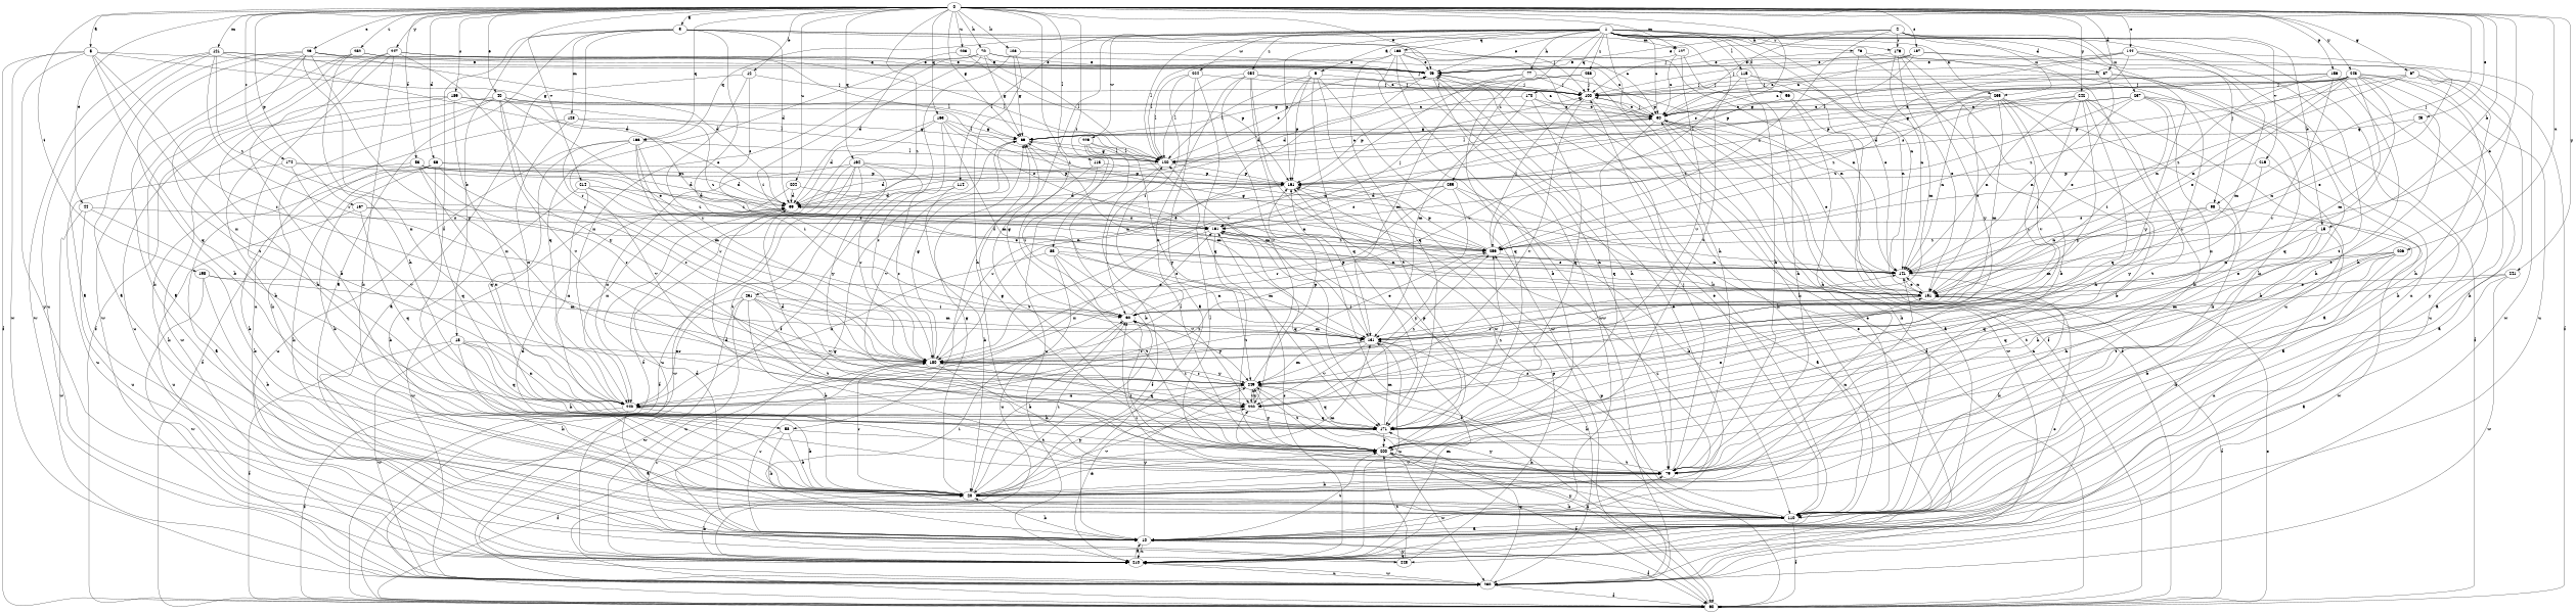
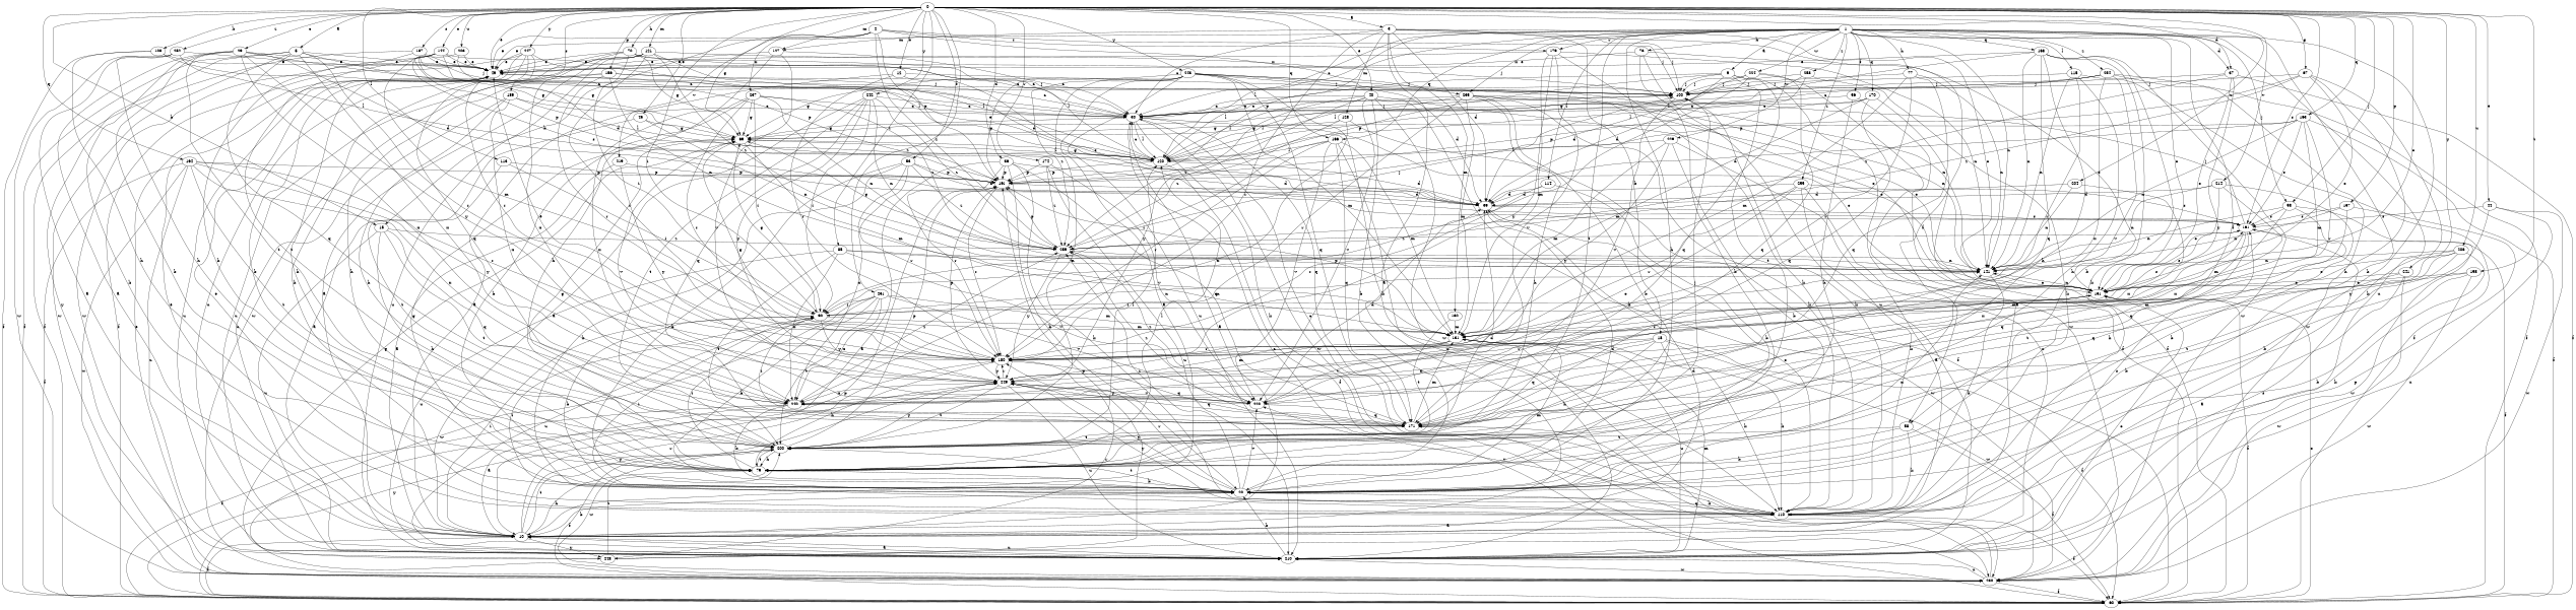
  strict digraph {
    0
    3
    5
    12
    15
    29
    36
    37
    40
    44
    45
    49
    53
    67
    69
    70
    85
    90
    98
    108
    113
    121
    127
    144
    151
    156
    157
    163
    164
    166
    174
    187
    189
    191
    198
    203
    204
    206
    214
    241
    242
    243
    247
    251
    252
    30
    58
    100
    10
    18
    39
    128
+   130
    180
    248
    60
    171
    230
    240
    79
    200
    210
    259
    110
    20
    249
    161
    120
    220
    141
    131
    1
    9
    56
    76
    77
    114
    115
    168
    170
    179
    224
    229
    235
    254
    255
    258
    2
    219
    237
    0 -> 3 [label=a]
    0 -> 5 [label=a]
    0 -> 12 [label=b]
    0 -> 15 [label=b]
    0 -> 29 [label=c]
    0 -> 36 [label=d]
    0 -> 37 [label=d]
    0 -> 40 [label=e]
    0 -> 44 [label=e]
    0 -> 45 [label=e]
    0 -> 49 [label=e]
    0 -> 53 [label=f]
    0 -> 67 [label=g]
    0 -> 69 [label=g]
    0 -> 70 [label=h]
    0 -> 85 [label=i]
    0 -> 90 [label=i]
    0 -> 98 [label=j]
    0 -> 108 [label=k]
    0 -> 113 [label=l]
    0 -> 121 [label=m]
    0 -> 127 [label=m]
    0 -> 144 [label=o]
    0 -> 151 [label=o]
    0 -> 156 [label=p]
    0 -> 157 [label=p]
    0 -> 163 [label=q]
    0 -> 164 [label=q]
    0 -> 166 [label=q]
    0 -> 174 [label=r]
    0 -> 187 [label=s]
    0 -> 189 [label=s]
    0 -> 191 [label=s]
    0 -> 198 [label=t]
    0 -> 203 [label=u]
    0 -> 204 [label=u]
    0 -> 206 [label=u]
    0 -> 214 [label=v]
    0 -> 241 [label=y]
    0 -> 242 [label=y]
    0 -> 243 [label=y]
    0 -> 247 [label=y]
    0 -> 251 [label=z]
    0 -> 252 [label=z]
    3 -> 127 [label=m]
    3 -> 151 [label=o]
    3 -> 30 [label=c]
    3 -> 58 [label=f]
    3 -> 100 [label=j]
    3 -> 10 [label=a]
    3 -> 18 [label=b]
    3 -> 39 [label=d]
    3 -> 128 [label=m]
+   3 -> 130 [label=m]
    3 -> 180 [label=r]
    5 -> 49 [label=e]
    5 -> 69 [label=g]
    5 -> 180 [label=r]
    5 -> 248 [label=y]
    5 -> 60 [label=f]
    5 -> 171 [label=q]
    5 -> 230 [label=w]
    5 -> 240 [label=x]
    12 -> 191 [label=s]
    12 -> 100 [label=j]
    12 -> 10 [label=a]
    12 -> 180 [label=r]
    15 -> 171 [label=q]
    15 -> 79 [label=h]
    15 -> 200 [label=t]
    15 -> 210 [label=u]
    15 -> 259 [label=z]
    29 -> 49 [label=e]
    29 -> 30 [label=c]
    29 -> 10 [label=a]
    29 -> 39 [label=d]
    29 -> 240 [label=x]
    29 -> 200 [label=t]
    29 -> 110 [label=k]
    29 -> 20 [label=b]
    29 -> 249 [label=y]
    36 -> 10 [label=a]
    36 -> 39 [label=d]
    36 -> 180 [label=r]
    36 -> 171 [label=q]
    36 -> 110 [label=k]
    36 -> 20 [label=b]
    36 -> 161 [label=p]
    37 -> 151 [label=o]
    37 -> 100 [label=j]
    37 -> 60 [label=f]
    37 -> 259 [label=z]
    37 -> 249 [label=y]
    40 -> 151 [label=o]
    40 -> 30 [label=c]
    40 -> 230 [label=w]
    40 -> 259 [label=z]
    40 -> 110 [label=k]
    40 -> 20 [label=b]
    40 -> 249 [label=y]
    40 -> 120 [label=l]
    40 -> 220 [label=v]
    44 -> 191 [label=s]
    44 -> 230 [label=w]
    44 -> 210 [label=u]
    44 -> 20 [label=b]
    45 -> 69 [label=g]
    45 -> 10 [label=a]
    45 -> 141 [label=n]
    49 -> 100 [label=j]
    49 -> 79 [label=h]
    49 -> 210 [label=u]
    53 -> 39 [label=d]
    53 -> 180 [label=r]
    53 -> 240 [label=x]
    53 -> 259 [label=z]
    53 -> 110 [label=k]
    53 -> 20 [label=b]
    53 -> 161 [label=p]
    67 -> 151 [label=o]
    67 -> 100 [label=j]
    67 -> 79 [label=h]
    67 -> 259 [label=z]
    67 -> 110 [label=k]
    67 -> 161 [label=p]
    69 -> 120 [label=l]
    69 -> 220 [label=v]
    69 -> 131 [label=m]
    70 -> 49 [label=e]
    70 -> 69 [label=g]
    70 -> 90 [label=i]
    70 -> 30 [label=c]
    70 -> 171 [label=q]
    70 -> 240 [label=x]
    70 -> 120 [label=l]
    85 -> 240 [label=x]
    85 -> 200 [label=t]
    85 -> 210 [label=u]
    85 -> 220 [label=v]
    85 -> 141 [label=n]
    85 -> 131 [label=m]
    90 -> 69 [label=g]
    90 -> 191 [label=s]
    90 -> 20 [label=b]
    90 -> 249 [label=y]
    90 -> 141 [label=n]
    90 -> 131 [label=m]
    98 -> 191 [label=s]
    98 -> 230 [label=w]
    98 -> 79 [label=h]
    98 -> 141 [label=n]
    98 -> 131 [label=m]
    108 -> 49 [label=e]
    108 -> 69 [label=g]
    108 -> 60 [label=f]
    108 -> 79 [label=h]
    113 -> 90 [label=i]
    113 -> 200 [label=t]
    113 -> 161 [label=p]
    121 -> 49 [label=e]
    121 -> 100 [label=j]
    121 -> 10 [label=a]
    121 -> 39 [label=d]
    121 -> 180 [label=r]
    121 -> 230 [label=w]
    121 -> 210 [label=u]
    121 -> 259 [label=z]
    127 -> 49 [label=e]
    127 -> 30 [label=c]
    127 -> 79 [label=h]
    127 -> 220 [label=v]
    144 -> 49 [label=e]
    144 -> 191 [label=s]
    144 -> 30 [label=c]
    144 -> 230 [label=w]
    144 -> 200 [label=t]
    144 -> 161 [label=p]
    144 -> 131 [label=m]
    151 -> 90 [label=i]
    151 -> 191 [label=s]
    151 -> 180 [label=r]
    151 -> 60 [label=f]
    151 -> 141 [label=n]
    156 -> 30 [label=c]
    156 -> 100 [label=j]
    156 -> 180 [label=r]
    156 -> 79 [label=h]
    156 -> 210 [label=u]
    156 -> 141 [label=n]
    157 -> 191 [label=s]
    157 -> 171 [label=q]
-   157 -> 210 [label=u]
+   157 -> 210 [label=p]
    157 -> 141 [label=n]
    163 -> 69 [label=g]
    163 -> 191 [label=s]
    163 -> 39 [label=d]
    163 -> 180 [label=r]
    163 -> 60 [label=f]
    163 -> 141 [label=n]
    163 -> 131 [label=m]
    164 -> 180 [label=r]
    164 -> 60 [label=f]
    164 -> 230 [label=w]
    164 -> 240 [label=x]
    164 -> 200 [label=t]
    164 -> 210 [label=u]
    164 -> 249 [label=y]
    164 -> 161 [label=p]
    166 -> 90 [label=i]
    166 -> 180 [label=r]
    166 -> 171 [label=q]
    166 -> 210 [label=u]
    166 -> 120 [label=l]
    166 -> 220 [label=v]
    166 -> 131 [label=m]
    174 -> 210 [label=u]
    174 -> 259 [label=z]
    174 -> 161 [label=p]
    174 -> 220 [label=v]
    187 -> 49 [label=e]
    187 -> 30 [label=c]
    187 -> 100 [label=j]
    187 -> 60 [label=f]
    187 -> 79 [label=h]
    187 -> 120 [label=l]
    189 -> 30 [label=c]
    189 -> 240 [label=x]
    189 -> 79 [label=h]
    189 -> 210 [label=u]
    189 -> 120 [label=l]
    191 -> 100 [label=j]
    191 -> 60 [label=f]
    191 -> 171 [label=q]
    191 -> 240 [label=x]
    191 -> 200 [label=t]
    191 -> 259 [label=z]
    198 -> 151 [label=o]
    198 -> 230 [label=w]
    198 -> 20 [label=b]
    198 -> 131 [label=m]
    203 -> 49 [label=e]
    203 -> 39 [label=d]
    203 -> 161 [label=p]
    204 -> 39 [label=d]
    204 -> 240 [label=x]
    204 -> 141 [label=n]
    206 -> 151 [label=o]
    206 -> 171 [label=q]
    206 -> 200 [label=t]
    206 -> 110 [label=k]
    206 -> 20 [label=b]
    206 -> 141 [label=n]
    214 -> 151 [label=o]
    214 -> 39 [label=d]
    214 -> 240 [label=x]
    214 -> 20 [label=b]
    214 -> 141 [label=n]
    241 -> 151 [label=o]
    241 -> 10 [label=a]
    241 -> 230 [label=w]
    241 -> 131 [label=m]
    242 -> 90 [label=i]
    242 -> 30 [label=c]
    242 -> 10 [label=a]
    242 -> 171 [label=q]
    242 -> 200 [label=t]
    242 -> 259 [label=z]
    242 -> 249 [label=y]
    242 -> 141 [label=n]
    243 -> 69 [label=g]
    243 -> 151 [label=o]
    243 -> 100 [label=j]
    243 -> 10 [label=a]
    243 -> 39 [label=d]
    243 -> 171 [label=q]
    243 -> 200 [label=t]
    243 -> 210 [label=u]
    243 -> 259 [label=z]
    243 -> 110 [label=k]
    243 -> 161 [label=p]
    243 -> 141 [label=n]
    243 -> 131 [label=m]
    247 -> 49 [label=e]
    247 -> 180 [label=r]
    247 -> 60 [label=f]
    247 -> 210 [label=u]
    247 -> 110 [label=k]
    247 -> 20 [label=b]
    247 -> 120 [label=l]
    251 -> 90 [label=i]
    251 -> 230 [label=w]
    251 -> 240 [label=x]
    251 -> 200 [label=t]
    251 -> 210 [label=u]
    251 -> 20 [label=b]
    251 -> 220 [label=v]
    251 -> 131 [label=m]
    252 -> 49 [label=e]
    252 -> 10 [label=a]
    252 -> 230 [label=w]
    252 -> 79 [label=h]
    252 -> 120 [label=l]
    30 -> 69 [label=g]
    30 -> 151 [label=o]
    30 -> 100 [label=j]
    30 -> 10 [label=a]
    30 -> 171 [label=q]
    30 -> 230 [label=w]
    30 -> 110 [label=k]
    30 -> 120 [label=l]
    58 -> 60 [label=f]
    58 -> 200 [label=t]
    58 -> 110 [label=k]
    58 -> 20 [label=b]
    100 -> 30 [label=c]
    100 -> 110 [label=k]
    100 -> 220 [label=v]
    10 -> 49 [label=e]
    10 -> 90 [label=i]
    10 -> 39 [label=d]
    10 -> 180 [label=r]
    10 -> 248 [label=y]
    10 -> 60 [label=f]
    10 -> 79 [label=h]
    10 -> 200 [label=t]
    10 -> 210 [label=u]
    10 -> 20 [label=b]
    10 -> 249 [label=y]
    18 -> 180 [label=r]
    18 -> 60 [label=f]
    18 -> 171 [label=q]
    18 -> 230 [label=w]
    18 -> 240 [label=x]
    18 -> 79 [label=h]
    18 -> 110 [label=k]
    39 -> 191 [label=s]
    39 -> 230 [label=w]
    128 -> 69 [label=g]
    128 -> 60 [label=f]
    128 -> 240 [label=x]
    128 -> 259 [label=z]
+   130 -> 200 [label=t]
+   130 -> 131 [label=m]
    180 -> 49 [label=e]
    180 -> 69 [label=g]
    180 -> 171 [label=q]
    180 -> 79 [label=h]
    180 -> 249 [label=y]
    248 -> 69 [label=g]
    248 -> 180 [label=r]
    248 -> 200 [label=t]
    248 -> 161 [label=p]
    60 -> 151 [label=o]
    60 -> 249 [label=y]
    60 -> 161 [label=p]
    171 -> 90 [label=i]
    171 -> 151 [label=o]
    171 -> 200 [label=t]
    171 -> 259 [label=z]
    171 -> 131 [label=m]
    230 -> 49 [label=e]
    230 -> 30 [label=c]
    230 -> 60 [label=f]
    230 -> 171 [label=q]
    230 -> 210 [label=u]
    240 -> 10 [label=a]
    240 -> 60 [label=f]
    240 -> 259 [label=z]
    240 -> 20 [label=b]
    79 -> 90 [label=i]
    79 -> 100 [label=j]
    79 -> 39 [label=d]
    79 -> 200 [label=t]
    79 -> 20 [label=b]
    79 -> 120 [label=l]
    200 -> 69 [label=g]
    200 -> 60 [label=f]
    200 -> 230 [label=w]
    200 -> 79 [label=h]
    200 -> 249 [label=y]
    200 -> 161 [label=p]
    200 -> 120 [label=l]
    210 -> 151 [label=o]
    210 -> 191 [label=s]
    210 -> 10 [label=a]
    210 -> 230 [label=w]
    210 -> 20 [label=b]
    210 -> 131 [label=m]
    259 -> 69 [label=g]
    259 -> 100 [label=j]
    259 -> 249 [label=y]
    259 -> 161 [label=p]
    259 -> 141 [label=n]
    110 -> 49 [label=e]
    110 -> 90 [label=i]
    110 -> 191 [label=s]
    110 -> 30 [label=c]
    110 -> 10 [label=a]
    110 -> 60 [label=f]
    110 -> 249 [label=y]
    110 -> 220 [label=v]
    20 -> 69 [label=g]
    20 -> 90 [label=i]
    20 -> 39 [label=d]
    20 -> 180 [label=r]
    20 -> 200 [label=t]
    20 -> 259 [label=z]
    20 -> 110 [label=k]
    20 -> 249 [label=y]
    20 -> 220 [label=v]
    20 -> 141 [label=n]
    20 -> 131 [label=m]
    249 -> 180 [label=r]
    249 -> 171 [label=q]
    249 -> 240 [label=x]
    249 -> 200 [label=t]
    249 -> 210 [label=u]
    249 -> 161 [label=p]
    249 -> 220 [label=v]
    161 -> 39 [label=d]
    161 -> 180 [label=r]
    120 -> 49 [label=e]
    120 -> 69 [label=g]
    120 -> 30 [label=c]
    120 -> 39 [label=d]
    120 -> 60 [label=f]
    120 -> 161 [label=p]
    220 -> 39 [label=d]
    220 -> 171 [label=q]
    220 -> 259 [label=z]
    220 -> 249 [label=y]
    141 -> 151 [label=o]
    141 -> 110 [label=k]
    131 -> 180 [label=r]
    131 -> 210 [label=u]
    131 -> 110 [label=k]
    131 -> 249 [label=m]
    131 -> 161 [label=p]
    131 -> 220 [label=v]
    1 -> 37 [label=d]
    1 -> 49 [label=e]
    1 -> 98 [label=j]
    1 -> 151 [label=o]
    1 -> 166 [label=q]
    1 -> 30 [label=c]
    1 -> 58 [label=f]
    1 -> 248 [label=y]
    1 -> 79 [label=h]
    1 -> 200 [label=t]
    1 -> 210 [label=u]
    1 -> 110 [label=k]
    1 -> 161 [label=p]
    1 -> 120 [label=l]
    1 -> 141 [label=n]
    1 -> 9 [label=a]
    1 -> 56 [label=f]
    1 -> 76 [label=h]
    1 -> 77 [label=h]
    1 -> 114 [label=l]
    1 -> 115 [label=l]
    1 -> 168 [label=q]
    1 -> 170 [label=q]
    1 -> 179 [label=r]
    1 -> 224 [label=w]
    1 -> 229 [label=w]
    1 -> 235 [label=x]
    1 -> 254 [label=z]
    1 -> 255 [label=z]
    1 -> 258 [label=z]
    9 -> 100 [label=j]
    9 -> 39 [label=d]
    9 -> 171 [label=q]
    9 -> 230 [label=w]
    9 -> 200 [label=t]
    9 -> 161 [label=p]
    9 -> 120 [label=l]
    56 -> 30 [label=c]
    56 -> 60 [label=f]
    56 -> 79 [label=h]
    76 -> 49 [label=e]
    76 -> 151 [label=o]
    76 -> 210 [label=u]
    76 -> 20 [label=b]
    77 -> 100 [label=j]
    77 -> 180 [label=r]
    77 -> 171 [label=q]
    77 -> 141 [label=n]
    77 -> 131 [label=m]
    114 -> 39 [label=d]
    114 -> 180 [label=r]
    114 -> 20 [label=b]
    115 -> 100 [label=j]
    115 -> 180 [label=r]
    115 -> 60 [label=f]
    115 -> 79 [label=h]
    115 -> 141 [label=n]
    168 -> 49 [label=e]
    168 -> 171 [label=q]
    168 -> 230 [label=w]
    168 -> 79 [label=h]
    168 -> 110 [label=k]
    168 -> 20 [label=b]
    168 -> 120 [label=l]
    168 -> 141 [label=n]
    170 -> 30 [label=c]
    170 -> 60 [label=f]
    170 -> 171 [label=q]
    170 -> 161 [label=p]
    170 -> 131 [label=m]
    179 -> 49 [label=e]
    179 -> 110 [label=k]
    179 -> 249 [label=y]
    179 -> 220 [label=v]
    179 -> 141 [label=n]
    179 -> 131 [label=m]
    224 -> 90 [label=i]
    224 -> 100 [label=j]
    224 -> 10 [label=a]
    224 -> 171 [label=q]
    224 -> 120 [label=l]
    229 -> 210 [label=u]
    229 -> 20 [label=b]
    229 -> 249 [label=y]
    229 -> 120 [label=l]
    229 -> 131 [label=m]
    235 -> 151 [label=o]
    235 -> 30 [label=c]
    235 -> 180 [label=r]
    235 -> 79 [label=h]
    235 -> 110 [label=k]
    235 -> 20 [label=b]
    235 -> 120 [label=l]
    235 -> 141 [label=n]
    235 -> 131 [label=m]
    254 -> 30 [label=c]
    254 -> 100 [label=j]
    254 -> 60 [label=f]
    254 -> 230 [label=w]
    254 -> 240 [label=x]
    254 -> 120 [label=l]
    254 -> 220 [label=v]
    255 -> 191 [label=s]
    255 -> 10 [label=a]
    255 -> 39 [label=d]
    255 -> 180 [label=r]
    255 -> 240 [label=o]
    255 -> 110 [label=k]
    258 -> 69 [label=g]
    258 -> 100 [label=j]
    258 -> 39 [label=d]
    258 -> 110 [label=k]
    2 -> 15 [label=b]
    2 -> 49 [label=e]
    2 -> 100 [label=j]
    2 -> 259 [label=z]
    2 -> 161 [label=p]
    2 -> 179 [label=r]
    2 -> 235 [label=x]
    2 -> 219 [label=v]
    2 -> 237 [label=x]
    219 -> 10 [label=a]
    219 -> 249 [label=y]
    219 -> 161 [label=p]
    237 -> 69 [label=g]
    237 -> 90 [label=i]
    237 -> 30 [label=c]
    237 -> 180 [label=r]
    237 -> 240 [label=x]
    237 -> 259 [label=z]
    237 -> 20 [label=b]
    237 -> 141 [label=n]
  }
